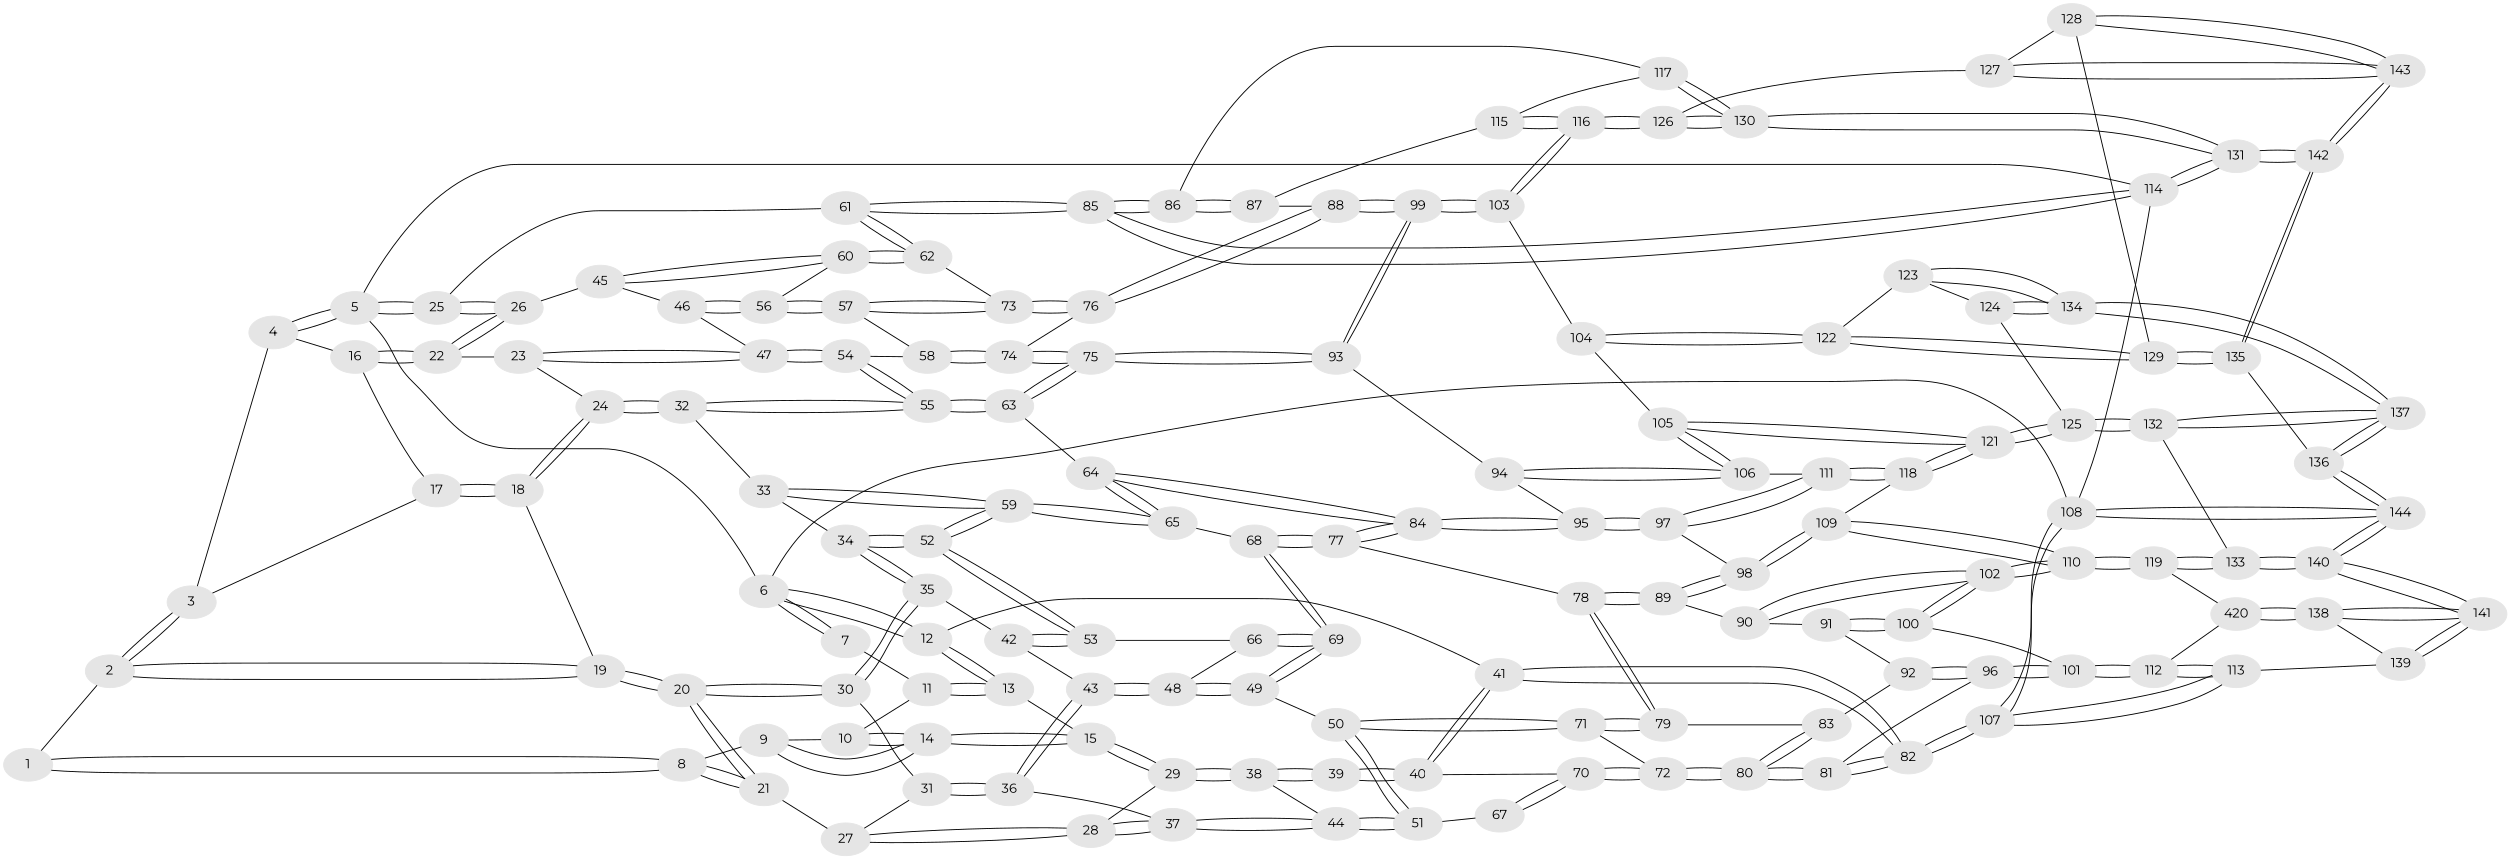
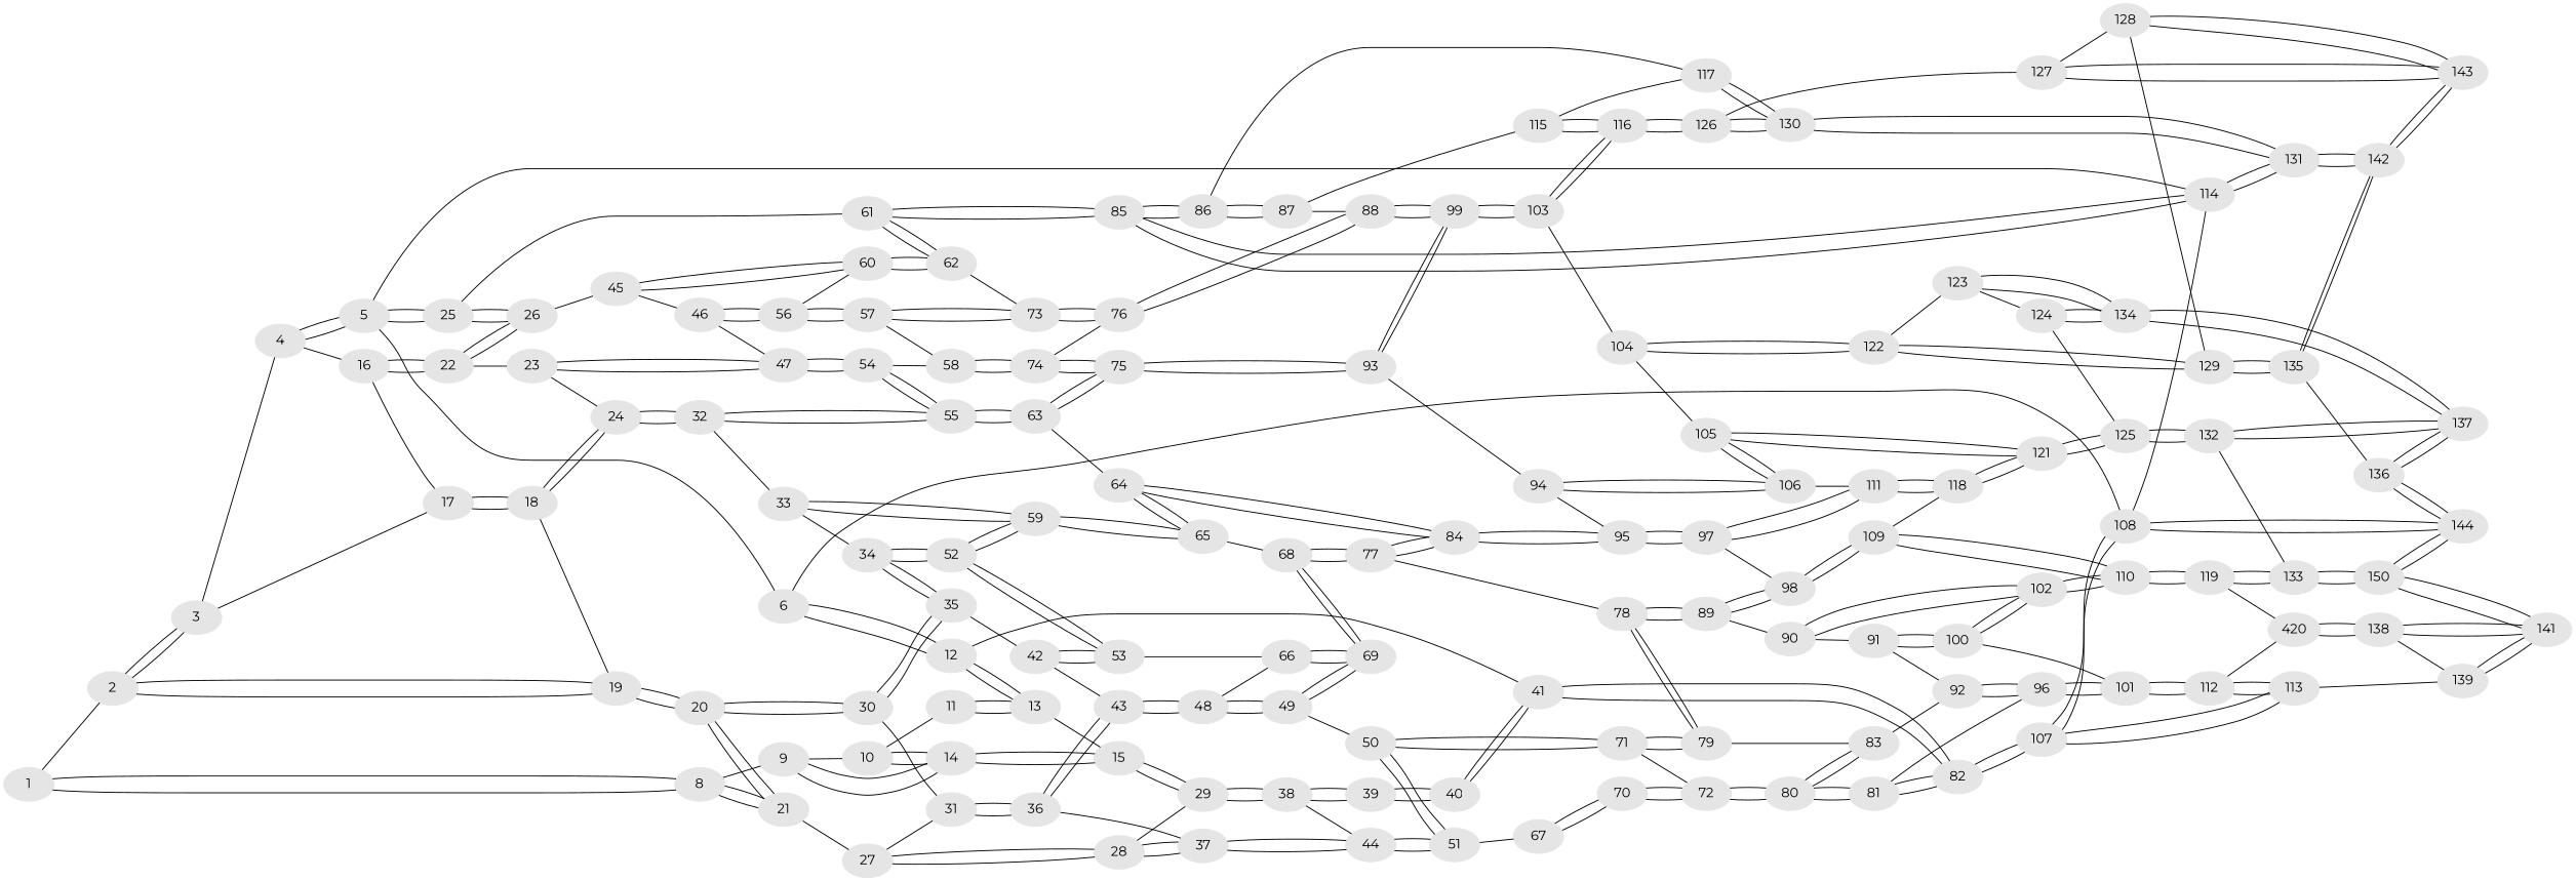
  graph {
    fontname=Montserrat
    rankdir=LR
    node [color=gray90 fontname=Montserrat style=filled]
    edge [fontname=Montserrat]
    1
    2
    8
    3
    19
    9
    21
    4
    17
    20
    5
    16
    18
    6
    25
    114
    22
-   7
    12
    108
    26
    61
    131
    11
    13
    41
    144
    10
    14
    27
    15
    82
    29
    38
    23
    24
    32
    30
    31
    35
    28
    47
    45
    54
    33
    55
    62
    85
    46
    60
    37
    36
    44
    39
    42
    43
    34
    59
    63
    52
    65
    53
    48
    51
    40
    70
    67
    72
    107
    66
    49
    56
    57
    58
    50
    69
    71
    79
    74
    64
    75
    73
    76
    68
    86
    84
    93
    95
    77
    78
    80
    83
    81
    88
    99
    94
    89
    90
    98
    92
    96
    101
    113
    97
    87
    117
    115
    130
    116
    103
    91
    102
    109
    100
    110
    106
    111
    112
    118
    104
    n121 [label=420]
    119
    105
    122
    126
    121
    123
    129
    125
    139
    133
    138
    141
    142
    127
-   140
+   140 [label=150]
    132
    124
    134
    135
    137
    128
    143
    136
    1 -- 2
    1 -- 8
    1 -- 8
    2 -- 3
    2 -- 3
    2 -- 19
    2 -- 19
    8 -- 9
    8 -- 21
    8 -- 21
    3 -- 4
    3 -- 17
    19 -- 20
    19 -- 20
    9 -- 10
    9 -- 14
    9 -- 14
    21 -- 27
    4 -- 5
    4 -- 5
    4 -- 16
    17 -- 18
    17 -- 18
    20 -- 21
    20 -- 21
    20 -- 30
    20 -- 30
    5 -- 6
    5 -- 25
    5 -- 25
    5 -- 114
    16 -- 17
    16 -- 22
    16 -- 22
    18 -- 19
    18 -- 24
    18 -- 24
-   6 -- 7
-   6 -- 7
    6 -- 12
    6 -- 12
    6 -- 108
    25 -- 26
    25 -- 26
    25 -- 61
    114 -- 131
    114 -- 131
    22 -- 26
    22 -- 26
    22 -- 23
-   7 -- 11
    12 -- 13
    12 -- 13
    12 -- 41
    108 -- 114
    108 -- 144
    108 -- 144
    26 -- 45
    61 -- 62
    61 -- 62
    61 -- 85
    61 -- 85
    131 -- 142
    131 -- 142
    11 -- 13
    11 -- 13
    13 -- 15
    41 -- 82
    41 -- 82
    10 -- 11
    10 -- 14
    10 -- 14
    14 -- 15
    14 -- 15
    27 -- 31
    27 -- 28
    27 -- 28
    15 -- 29
    15 -- 29
    82 -- 107
    82 -- 107
    29 -- 38
    29 -- 38
    38 -- 44
    38 -- 39
    38 -- 39
    23 -- 24
    23 -- 47
    23 -- 47
    24 -- 32
    24 -- 32
    32 -- 33
    32 -- 55
    32 -- 55
    30 -- 31
    30 -- 35
    30 -- 35
    31 -- 36
    31 -- 36
    35 -- 42
    28 -- 29
    28 -- 37
    28 -- 37
    47 -- 54
    47 -- 54
    45 -- 46
    45 -- 60
    45 -- 60
    54 -- 55
    54 -- 55
    54 -- 58
    33 -- 34
    33 -- 59
    33 -- 59
    55 -- 63
    55 -- 63
    62 -- 73
    85 -- 114
    85 -- 114
    85 -- 86
    85 -- 86
    46 -- 47
    46 -- 56
    46 -- 56
    60 -- 62
    60 -- 62
    37 -- 44
    37 -- 44
    36 -- 37
    36 -- 43
    36 -- 43
    44 -- 51
    44 -- 51
    39 -- 40
    39 -- 40
    42 -- 43
    42 -- 53
    42 -- 53
    43 -- 48
    43 -- 48
    34 -- 35
    34 -- 35
    34 -- 52
    34 -- 52
    59 -- 65
    59 -- 65
    63 -- 64
    63 -- 75
    63 -- 75
    52 -- 59
    52 -- 59
    52 -- 53
    52 -- 53
    65 -- 68
    53 -- 66
    48 -- 66
    48 -- 49
    48 -- 49
    51 -- 67
    40 -- 41
    40 -- 41
-   40 -- 70
    70 -- 72
    70 -- 72
    67 -- 70
    67 -- 70
    72 -- 80
    72 -- 80
    107 -- 108
    107 -- 108
    107 -- 113
    107 -- 113
    66 -- 69
    66 -- 69
    49 -- 50
    49 -- 69
    49 -- 69
    56 -- 60
    56 -- 57
    56 -- 57
    57 -- 58
    57 -- 73
    57 -- 73
    58 -- 74
    58 -- 74
    50 -- 51
    50 -- 51
    50 -- 71
    50 -- 71
    71 -- 72
    71 -- 79
    71 -- 79
    79 -- 83
    74 -- 75
    74 -- 75
    74 -- 76
    64 -- 65
    64 -- 65
    64 -- 84
    64 -- 84
    75 -- 93
    75 -- 93
    73 -- 76
    73 -- 76
    76 -- 88
    76 -- 88
    68 -- 69
    68 -- 69
    68 -- 77
    68 -- 77
    86 -- 87
    86 -- 87
    86 -- 117
    84 -- 95
    84 -- 95
    93 -- 99
    93 -- 99
    93 -- 94
    95 -- 97
    95 -- 97
    77 -- 84
    77 -- 84
    77 -- 78
    78 -- 79
    78 -- 79
    78 -- 89
    78 -- 89
    80 -- 83
    80 -- 83
    80 -- 81
    80 -- 81
    83 -- 92
    81 -- 82
    81 -- 82
    81 -- 96
    88 -- 99
    88 -- 99
    99 -- 103
    99 -- 103
    94 -- 95
    94 -- 106
    94 -- 106
    89 -- 90
    89 -- 98
    89 -- 98
    90 -- 91
    90 -- 102
    90 -- 102
    98 -- 109
    98 -- 109
    92 -- 96
    92 -- 96
    96 -- 101
    96 -- 101
    101 -- 112
    101 -- 112
    113 -- 139
    97 -- 98
    97 -- 111
    97 -- 111
    87 -- 88
    87 -- 115
    117 -- 130
    117 -- 130
    115 -- 117
    115 -- 116
    115 -- 116
    130 -- 131
    130 -- 131
    116 -- 126
    116 -- 126
    103 -- 116
    103 -- 116
    103 -- 104
    91 -- 92
    91 -- 100
    91 -- 100
    102 -- 110
    102 -- 110
    109 -- 110
    109 -- 110
    109 -- 118
    100 -- 101
    100 -- 102
    100 -- 102
    110 -- 119
    110 -- 119
    106 -- 111
    111 -- 118
    111 -- 118
    112 -- 113
    112 -- 113
    112 -- n121
    118 -- 121
    118 -- 121
    104 -- 105
    104 -- 122
    104 -- 122
    n121 -- 138
    n121 -- 138
    119 -- n121
    119 -- 133
    119 -- 133
    105 -- 106
    105 -- 106
    105 -- 121
    105 -- 121
    122 -- 123
    122 -- 129
    122 -- 129
    126 -- 130
    126 -- 130
    126 -- 127
    121 -- 125
    121 -- 125
    123 -- 124
    123 -- 134
    123 -- 134
    129 -- 135
    129 -- 135
    125 -- 132
    125 -- 132
    139 -- 141
    139 -- 141
    133 -- 140
    133 -- 140
    138 -- 139
    138 -- 141
    138 -- 141
    142 -- 143
    142 -- 143
    127 -- 128
    127 -- 143
    127 -- 143
    140 -- 144
    140 -- 144
    140 -- 141
    140 -- 141
    132 -- 133
    132 -- 137
    132 -- 137
    124 -- 125
    124 -- 134
    124 -- 134
    134 -- 137
    134 -- 137
    135 -- 142
    135 -- 142
    135 -- 136
    128 -- 129
    128 -- 143
    128 -- 143
    136 -- 144
    136 -- 144
    136 -- 137
    136 -- 137
  }
